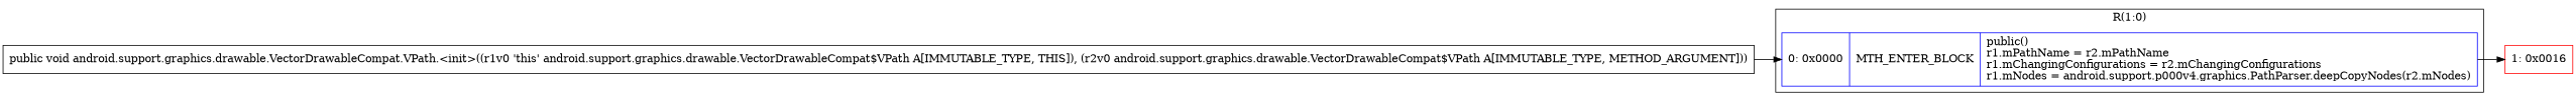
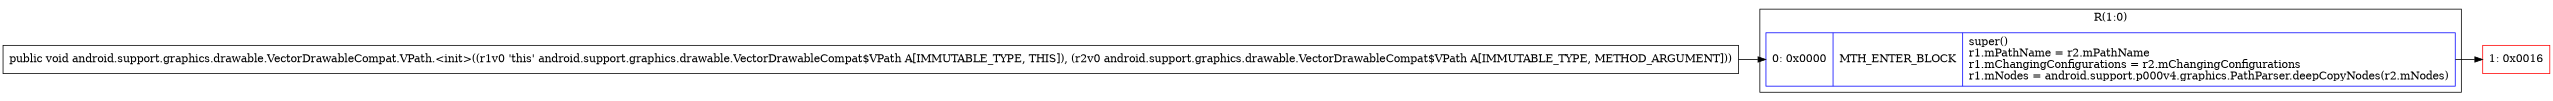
  digraph {
    rankdir=LR
    node [shape=record]
-   n1 [color=blue label="{0\:\ 0x0000|MTH_ENTER_BLOCK\l|public()\lr1.mPathName = r2.mPathName\lr1.mChangingConfigurations = r2.mChangingConfigurations\lr1.mNodes = android.support.p000v4.graphics.PathParser.deepCopyNodes(r2.mNodes)\l}"]
+   n1 [color=blue label="{0\:\ 0x0000|MTH_ENTER_BLOCK\l|super()\lr1.mPathName = r2.mPathName\lr1.mChangingConfigurations = r2.mChangingConfigurations\lr1.mNodes = android.support.p000v4.graphics.PathParser.deepCopyNodes(r2.mNodes)\l}"]
    n2 [color=red label="{1\:\ 0x0016}"]
    n3 [label="{public void android.support.graphics.drawable.VectorDrawableCompat.VPath.\<init\>((r1v0 'this' android.support.graphics.drawable.VectorDrawableCompat$VPath A[IMMUTABLE_TYPE, THIS]), (r2v0 android.support.graphics.drawable.VectorDrawableCompat$VPath A[IMMUTABLE_TYPE, METHOD_ARGUMENT])) }"]
    subgraph cluster_1 {
      label="R(1:0)"
      n1
    }
    n1 -> n2
    n3 -> n1
  }
